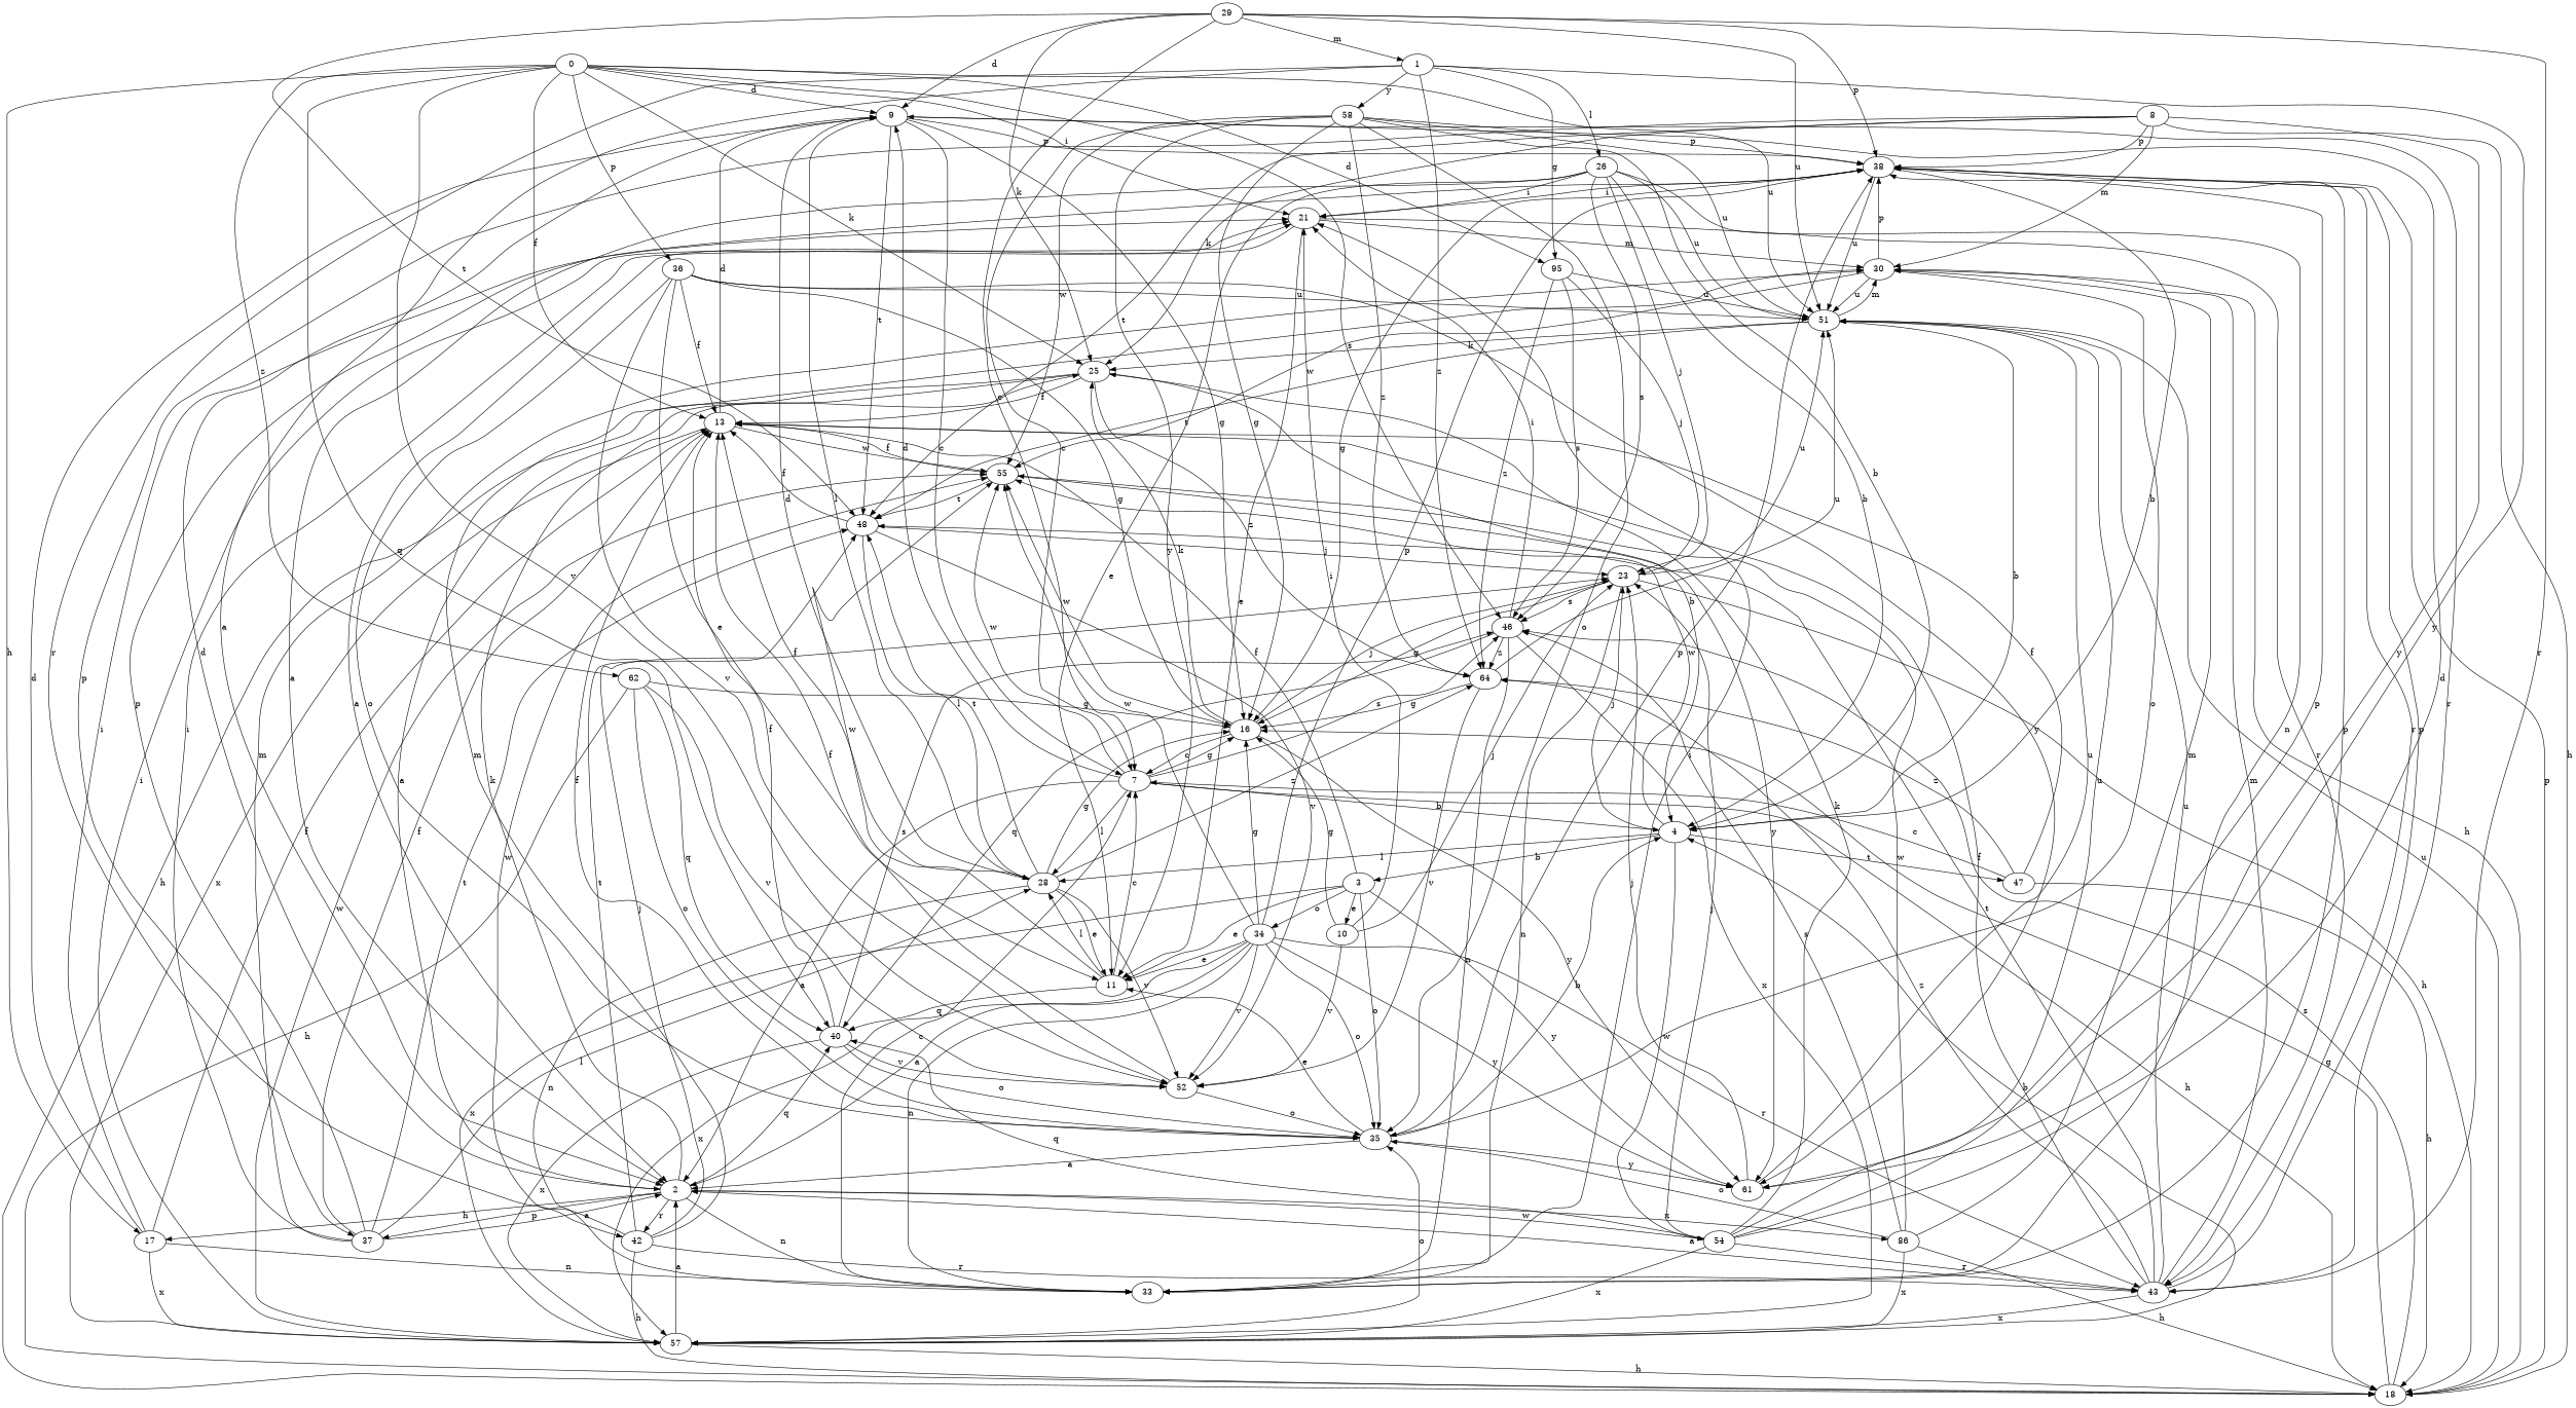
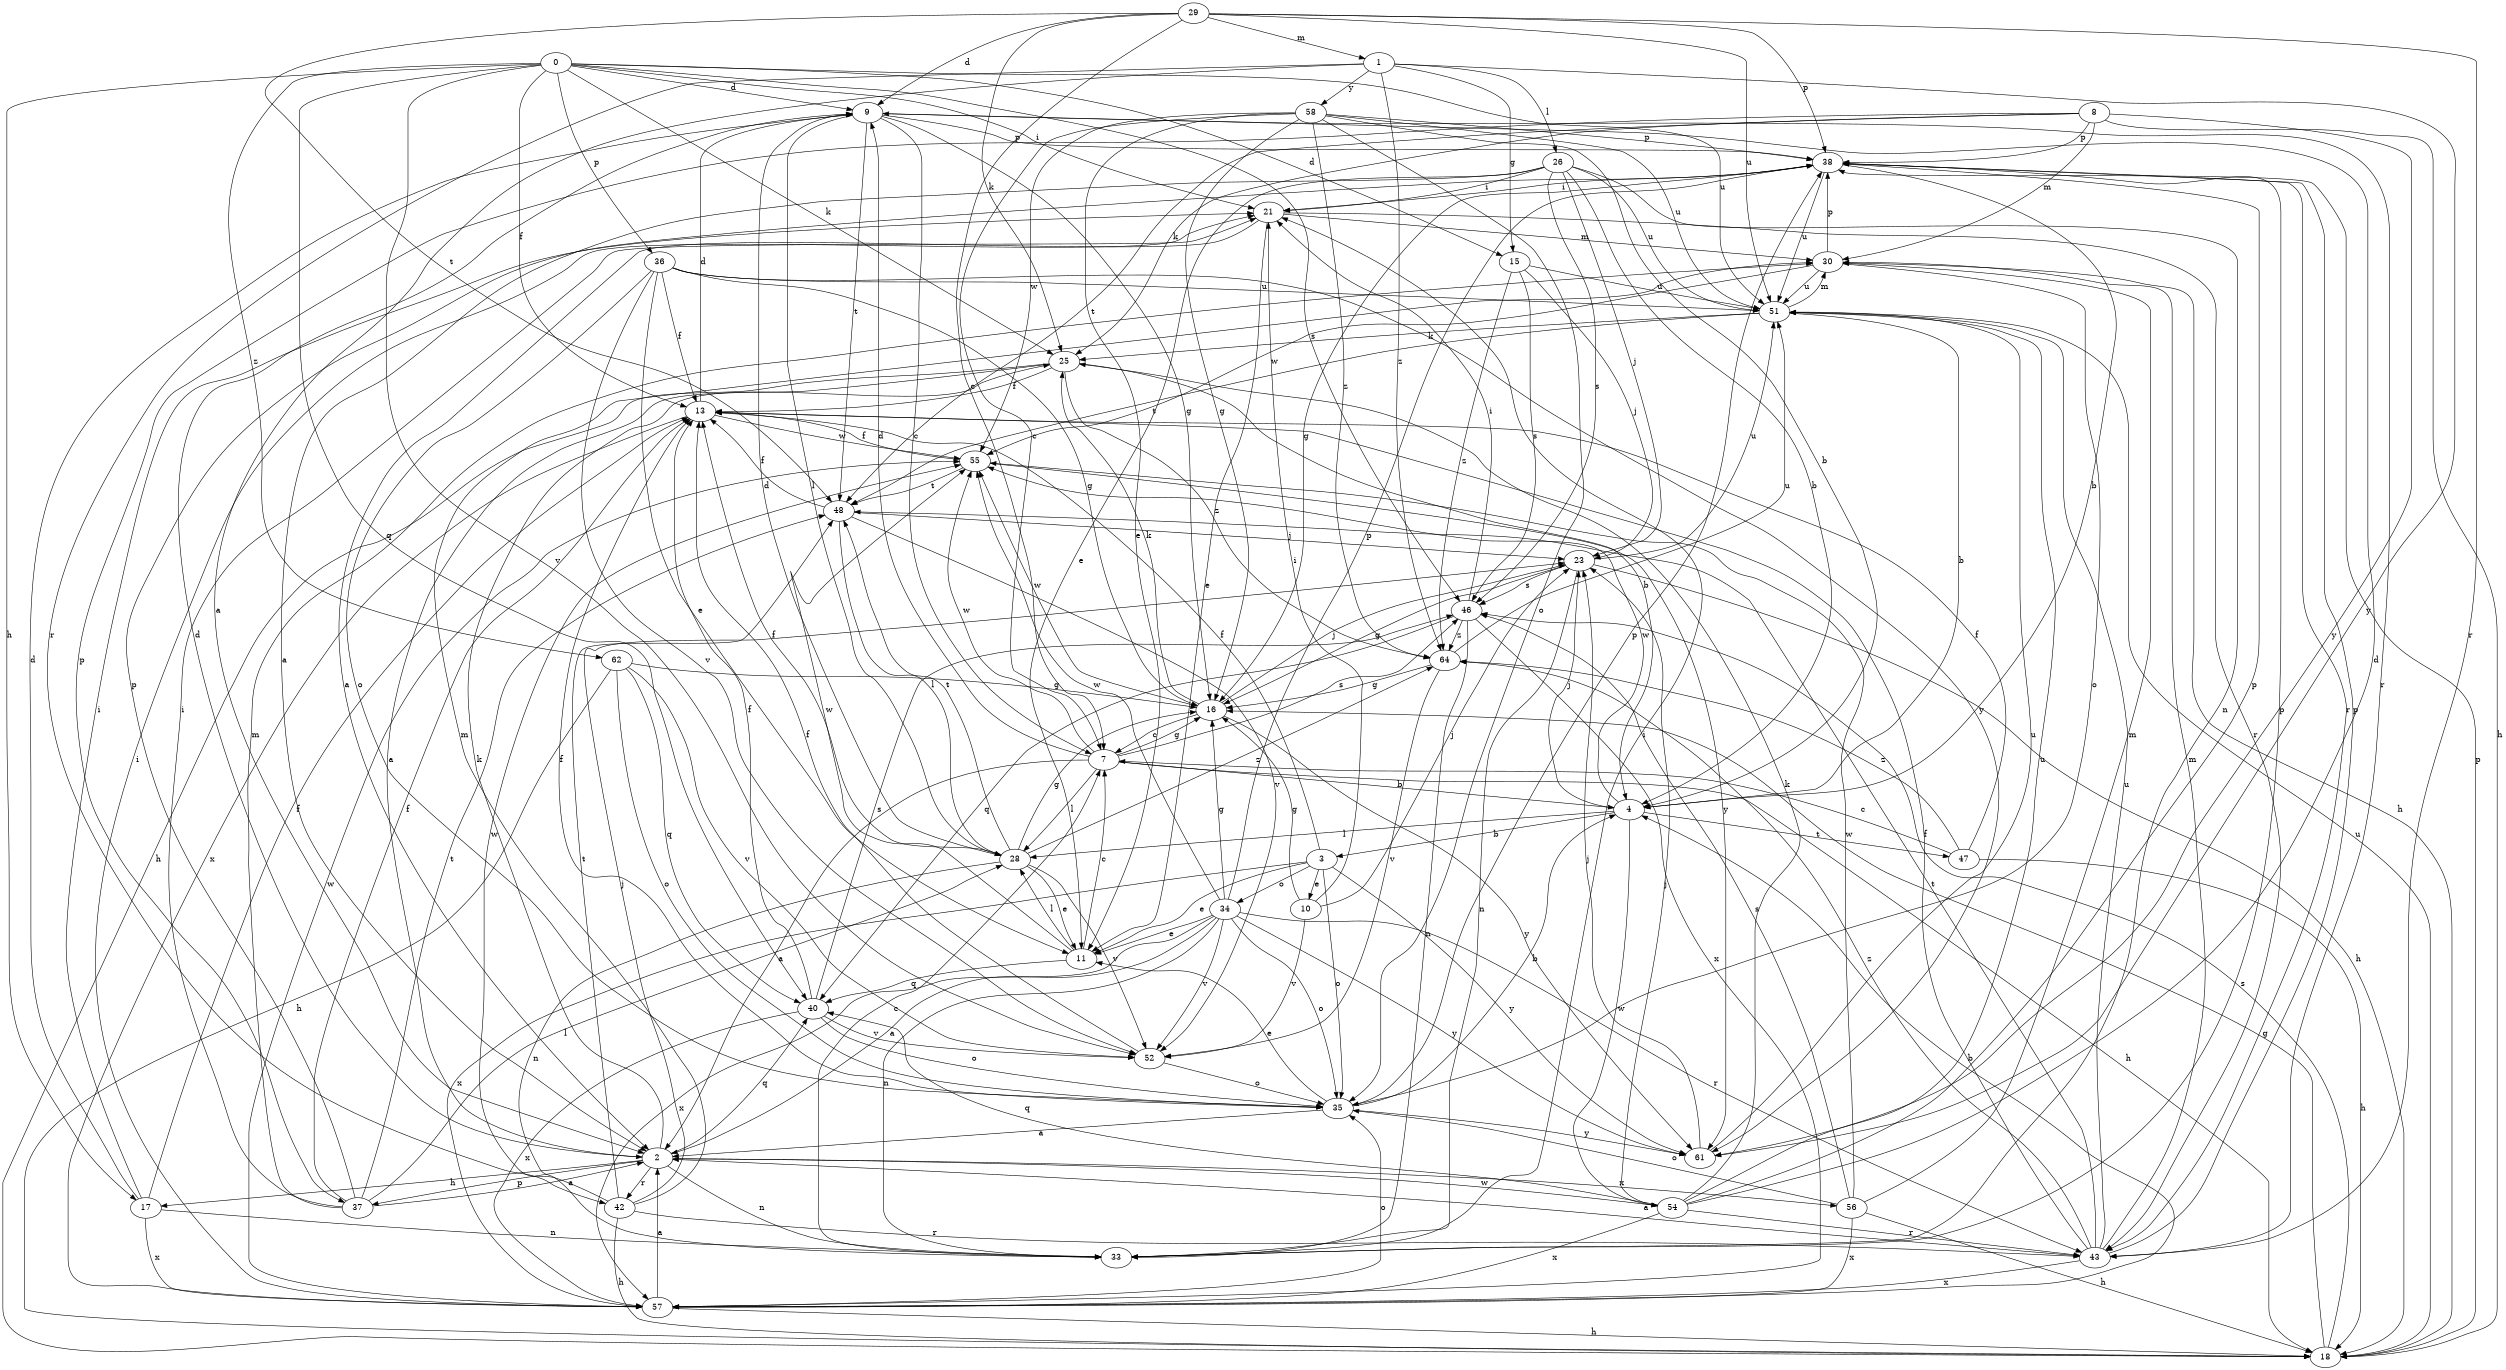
  strict digraph {
    0
    9
    13
    17
    21
    25
    36
    40
    46
    51
    52
    62
-   15 [label=95]
+   15
    8
    61
    37
    18
    30
    38
    48
    28
    7
    16
    43
    57
    55
    33
    2
    11
    64
    4
    35
    1
    26
    42
    58
    54
-   56 [label=86]
+   56
    23
    29
    3
    10
    34
    47
    0 -> 9 [label=d]
    0 -> 13 [label=f]
    0 -> 17 [label=h]
    0 -> 21 [label=i]
    0 -> 25 [label=k]
    0 -> 36 [label=p]
    0 -> 40 [label=q]
    0 -> 46 [label=s]
    0 -> 51 [label=u]
    0 -> 52 [label=v]
    0 -> 62 [label=z]
    0 -> 15 [label=d]
    9 -> 38 [label=p]
    9 -> 48 [label=t]
    9 -> 28 [label=l]
    9 -> 7 [label=c]
    9 -> 16 [label=g]
    9 -> 43 [label=r]
    13 -> 9 [label=d]
    13 -> 57 [label=x]
    13 -> 55 [label=w]
    17 -> 9 [label=d]
    17 -> 13 [label=f]
    17 -> 21 [label=i]
    17 -> 57 [label=x]
    17 -> 33 [label=n]
    21 -> 30 [label=m]
    21 -> 43 [label=r]
    21 -> 2 [label=a]
    21 -> 11 [label=e]
    25 -> 13 [label=f]
    25 -> 18 [label=h]
    25 -> 2 [label=a]
    25 -> 64 [label=z]
    25 -> 4 [label=b]
    36 -> 13 [label=f]
    36 -> 51 [label=u]
    36 -> 52 [label=v]
    36 -> 61 [label=y]
    36 -> 16 [label=g]
    36 -> 11 [label=e]
    36 -> 35 [label=o]
    40 -> 13 [label=f]
    40 -> 46 [label=s]
    40 -> 52 [label=v]
    40 -> 57 [label=x]
    40 -> 35 [label=o]
    46 -> 21 [label=i]
    46 -> 40 [label=q]
    46 -> 57 [label=x]
    46 -> 33 [label=n]
    46 -> 64 [label=z]
    51 -> 25 [label=k]
    51 -> 30 [label=m]
    51 -> 48 [label=t]
    51 -> 4 [label=b]
    52 -> 13 [label=f]
    52 -> 35 [label=o]
    62 -> 40 [label=q]
    62 -> 52 [label=v]
    62 -> 18 [label=h]
    62 -> 16 [label=g]
    62 -> 35 [label=o]
    15 -> 46 [label=s]
    15 -> 51 [label=u]
    15 -> 64 [label=z]
    15 -> 23 [label=j]
    8 -> 25 [label=k]
    8 -> 61 [label=y]
    8 -> 37 [label=p]
    8 -> 18 [label=h]
    8 -> 30 [label=m]
    8 -> 38 [label=p]
    8 -> 48 [label=t]
    61 -> 51 [label=u]
    61 -> 23 [label=j]
    37 -> 13 [label=f]
    37 -> 21 [label=i]
    37 -> 30 [label=m]
    37 -> 38 [label=p]
    37 -> 48 [label=t]
    37 -> 28 [label=l]
    37 -> 2 [label=a]
    18 -> 46 [label=s]
    18 -> 51 [label=u]
    18 -> 38 [label=p]
    18 -> 16 [label=g]
    30 -> 51 [label=u]
    30 -> 18 [label=h]
    30 -> 38 [label=p]
    30 -> 55 [label=w]
    30 -> 35 [label=o]
    38 -> 21 [label=i]
    38 -> 51 [label=u]
    38 -> 16 [label=g]
    38 -> 43 [label=r]
    38 -> 4 [label=b]
    48 -> 13 [label=f]
    48 -> 52 [label=v]
    48 -> 28 [label=l]
    48 -> 23 [label=j]
    28 -> 9 [label=d]
    28 -> 13 [label=f]
    28 -> 52 [label=v]
    28 -> 48 [label=t]
    28 -> 16 [label=g]
    28 -> 33 [label=n]
    28 -> 11 [label=e]
    28 -> 64 [label=z]
    7 -> 9 [label=d]
    7 -> 46 [label=s]
    7 -> 18 [label=h]
    7 -> 28 [label=l]
    7 -> 16 [label=g]
    7 -> 55 [label=w]
    7 -> 2 [label=a]
    7 -> 4 [label=b]
    16 -> 25 [label=k]
    16 -> 61 [label=y]
    16 -> 7 [label=c]
    16 -> 55 [label=w]
    16 -> 23 [label=j]
    43 -> 13 [label=f]
    43 -> 51 [label=u]
    43 -> 30 [label=m]
    43 -> 38 [label=p]
    43 -> 48 [label=t]
    43 -> 57 [label=x]
    43 -> 2 [label=a]
    43 -> 64 [label=z]
    57 -> 21 [label=i]
    57 -> 18 [label=h]
    57 -> 55 [label=w]
    57 -> 2 [label=a]
    57 -> 4 [label=b]
    57 -> 35 [label=o]
    55 -> 13 [label=f]
    55 -> 61 [label=y]
    55 -> 48 [label=t]
    33 -> 21 [label=i]
    33 -> 38 [label=p]
    33 -> 7 [label=c]
    2 -> 9 [label=d]
    2 -> 17 [label=h]
    2 -> 25 [label=k]
    2 -> 40 [label=q]
    2 -> 37 [label=p]
    2 -> 33 [label=n]
    2 -> 42 [label=r]
    2 -> 54 [label=w]
    2 -> 56 [label=x]
    11 -> 40 [label=q]
    11 -> 28 [label=l]
    11 -> 7 [label=c]
    11 -> 55 [label=w]
    64 -> 51 [label=u]
    64 -> 52 [label=v]
    64 -> 16 [label=g]
    4 -> 28 [label=l]
    4 -> 55 [label=w]
    4 -> 54 [label=w]
    4 -> 23 [label=j]
    4 -> 3 [label=b]
    4 -> 47 [label=t]
    35 -> 13 [label=f]
    35 -> 61 [label=y]
    35 -> 38 [label=p]
    35 -> 2 [label=a]
    35 -> 11 [label=e]
    35 -> 4 [label=b]
    1 -> 15 [label=g]
    1 -> 61 [label=y]
    1 -> 2 [label=a]
    1 -> 64 [label=z]
    1 -> 26 [label=l]
    1 -> 42 [label=r]
    1 -> 58 [label=y]
    26 -> 21 [label=i]
    26 -> 46 [label=s]
    26 -> 51 [label=u]
    26 -> 33 [label=n]
    26 -> 2 [label=a]
    26 -> 11 [label=e]
    26 -> 4 [label=b]
    26 -> 23 [label=j]
    42 -> 18 [label=h]
    42 -> 30 [label=m]
    42 -> 48 [label=t]
    42 -> 43 [label=r]
    42 -> 55 [label=w]
    42 -> 23 [label=j]
    58 -> 51 [label=u]
    58 -> 38 [label=p]
    58 -> 7 [label=c]
    58 -> 16 [label=g]
    58 -> 55 [label=w]
-   58 -> 11 [label=y]
+   58 -> 11 [label=e]
    58 -> 64 [label=z]
    58 -> 4 [label=b]
    58 -> 35 [label=o]
    54 -> 9 [label=d]
    54 -> 25 [label=k]
    54 -> 40 [label=q]
    54 -> 51 [label=u]
    54 -> 38 [label=p]
    54 -> 43 [label=r]
    54 -> 57 [label=x]
    54 -> 23 [label=j]
    56 -> 46 [label=s]
    56 -> 18 [label=h]
    56 -> 30 [label=m]
    56 -> 57 [label=x]
    56 -> 55 [label=w]
    56 -> 35 [label=o]
    23 -> 46 [label=s]
    23 -> 51 [label=u]
    23 -> 18 [label=h]
    23 -> 16 [label=g]
    23 -> 33 [label=n]
    29 -> 9 [label=d]
    29 -> 25 [label=k]
    29 -> 51 [label=u]
    29 -> 38 [label=p]
    29 -> 48 [label=t]
    29 -> 7 [label=c]
    29 -> 43 [label=r]
    29 -> 1 [label=m]
    3 -> 13 [label=f]
    3 -> 61 [label=y]
    3 -> 57 [label=x]
    3 -> 11 [label=e]
    3 -> 35 [label=o]
    3 -> 10 [label=e]
    3 -> 34 [label=o]
    10 -> 21 [label=i]
    10 -> 52 [label=v]
    10 -> 16 [label=g]
    10 -> 23 [label=j]
    34 -> 52 [label=v]
    34 -> 61 [label=y]
    34 -> 38 [label=p]
    34 -> 16 [label=g]
    34 -> 43 [label=r]
    34 -> 57 [label=x]
    34 -> 55 [label=w]
    34 -> 33 [label=n]
    34 -> 2 [label=a]
    34 -> 11 [label=e]
    34 -> 35 [label=o]
    47 -> 13 [label=f]
    47 -> 18 [label=h]
    47 -> 7 [label=c]
    47 -> 64 [label=z]
  }
